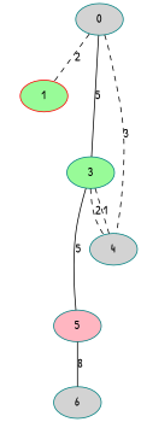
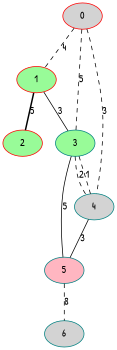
  graph {
    fontname="Patrick Hand"
    node [color=teal fillcolor=palegreen fontname="Patrick Hand" style=filled weight=1]
    edge [fontname="Patrick Hand" style=dashed]
    1 [color=red]
-   0 [fillcolor=lightgrey]
+   0 [color=red fillcolor=lightgrey]
    3
    4 [fillcolor=lightgrey]
+   2 [color=red]
    5 [fillcolor=lightpink]
    6 [fillcolor=lightgrey weight=4]
-   0 -- 1 [label=2]
-   0 -- 3 [label=5 style=solid]
+   1 -- 3 [label=3 style=solid]
+   1 -- 2 [label=5 style=bold]
+   0 -- 1 [label=4]
+   0 -- 3 [label=5]
    0 -- 4 [label=3]
    3 -- 4 [label=1]
    3 -- 4 [label=2]
    3 -- 5 [label=5 style=solid]
-   5 -- 6 [label=8 style=solid]
+   4 -- 5 [label=3 style=solid]
+   5 -- 6 [label=8]
  }
